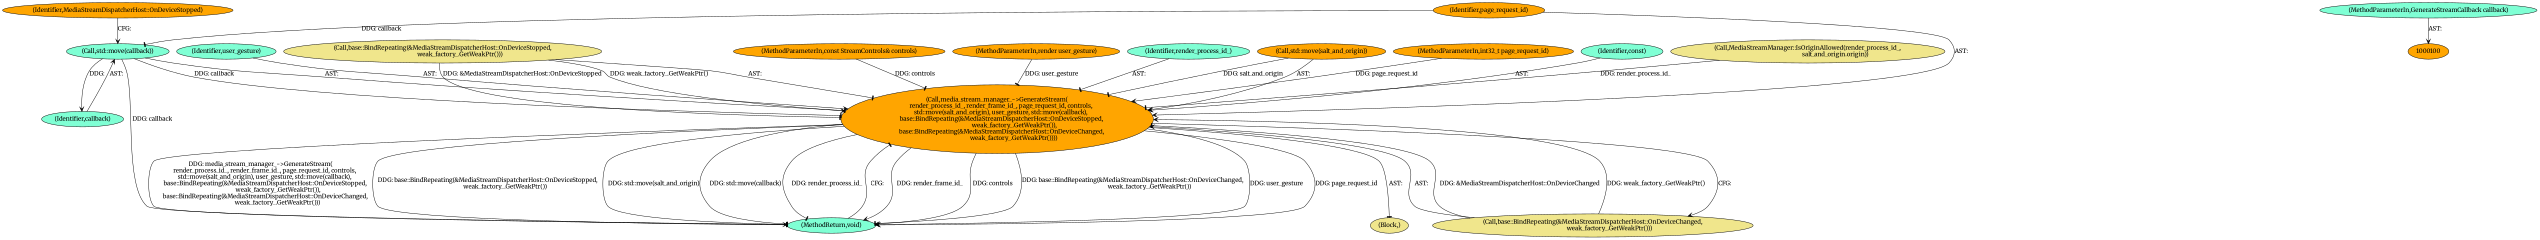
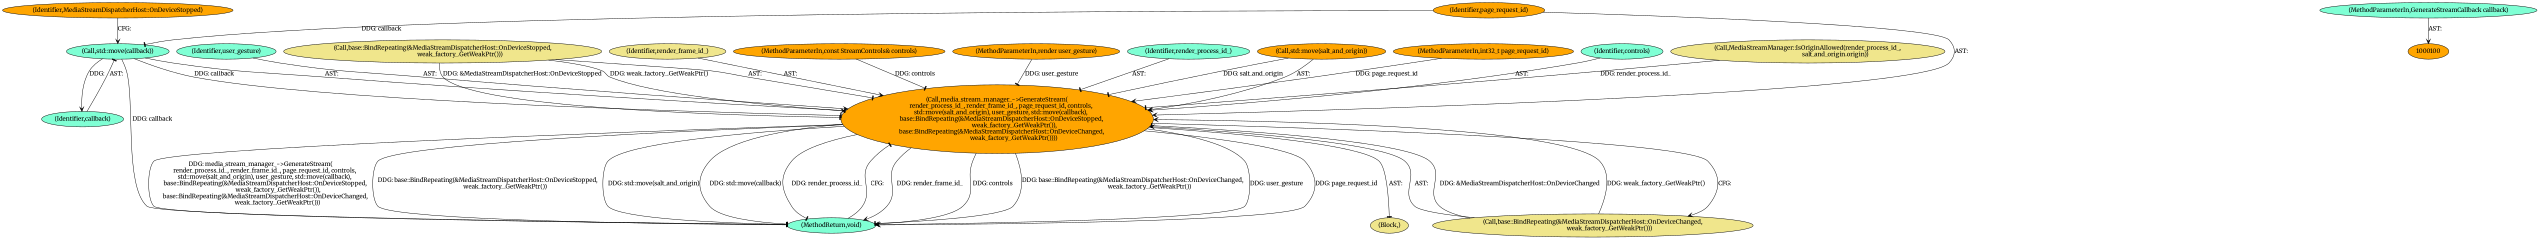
  digraph {
    fontname=Merriweather
    node [fillcolor=orange fontname=Merriweather style=filled]
    edge [arrowhead=tee fontname=Merriweather]
    n1 [fillcolor=aquamarine label="(Call,std::move(callback))"]
    n2 [label="(Call,media_stream_manager_->GenerateStream(\n      render_process_id_, render_frame_id_, page_request_id, controls,\n      std::move(salt_and_origin), user_gesture, std::move(callback),\n       base::BindRepeating(&MediaStreamDispatcherHost::OnDeviceStopped,\n                           weak_factory_.GetWeakPtr()),\n       base::BindRepeating(&MediaStreamDispatcherHost::OnDeviceChanged,\n                          weak_factory_.GetWeakPtr())))"]
    n3 [fillcolor=aquamarine label="(MethodReturn,void)"]
    n4 [fillcolor=aquamarine label="(Identifier,callback)"]
    n5 [fillcolor=khaki label="(Block,)"]
    n6 [fillcolor=khaki label="(Call,base::BindRepeating(&MediaStreamDispatcherHost::OnDeviceChanged,\n                          weak_factory_.GetWeakPtr()))"]
    n7 [fillcolor=aquamarine label="(MethodParameterIn,GenerateStreamCallback callback)"]
    1000100
    n9 [label="(Identifier,MediaStreamDispatcherHost::OnDeviceStopped)"]
    n10 [fillcolor=khaki label="(Call,MediaStreamManager::IsOriginAllowed(render_process_id_,\n                                           salt_and_origin.origin))"]
    n11 [label="(Identifier,page_request_id)"]
    n12 [fillcolor=aquamarine label="(Identifier,user_gesture)"]
    n13 [fillcolor=khaki label="(Call,base::BindRepeating(&MediaStreamDispatcherHost::OnDeviceStopped,\n                           weak_factory_.GetWeakPtr()))"]
+   n14 [fillcolor=khaki label="(Identifier,render_frame_id_)"]
    n15 [label="(MethodParameterIn,const StreamControls& controls)"]
    n16 [label="(MethodParameterIn,render user_gesture)"]
    n17 [fillcolor=aquamarine label="(Identifier,render_process_id_)"]
    n18 [label="(Call,std::move(salt_and_origin))"]
    n19 [label="(MethodParameterIn,int32_t page_request_id)"]
-   n20 [fillcolor=aquamarine label="(Identifier,const)"]
+   n20 [fillcolor=aquamarine label="(Identifier,controls)"]
    n1 -> n2 [label="AST: "]
    n1 -> n2 [label="DDG: callback"]
-   n1 -> n3 [arrowhead=vee label="DDG: callback"]
+   n1 -> n3 [label="DDG: callback"]
    n1 -> n4 [arrowhead=vee label="DDG: "]
    n2 -> n3 [arrowhead=vee label="DDG: render_frame_id_"]
    n2 -> n3 [arrowhead=vee label="DDG: controls"]
    n2 -> n3 [label="DDG: base::BindRepeating(&MediaStreamDispatcherHost::OnDeviceChanged,\n                          weak_factory_.GetWeakPtr())"]
    n2 -> n3 [arrowhead=vee label="DDG: user_gesture"]
    n2 -> n3 [arrowhead=vee label="DDG: page_request_id"]
    n2 -> n3 [label="DDG: media_stream_manager_->GenerateStream(\n      render_process_id_, render_frame_id_, page_request_id, controls,\n      std::move(salt_and_origin), user_gesture, std::move(callback),\n       base::BindRepeating(&MediaStreamDispatcherHost::OnDeviceStopped,\n                           weak_factory_.GetWeakPtr()),\n       base::BindRepeating(&MediaStreamDispatcherHost::OnDeviceChanged,\n                          weak_factory_.GetWeakPtr()))"]
    n2 -> n3 [label="DDG: base::BindRepeating(&MediaStreamDispatcherHost::OnDeviceStopped,\n                           weak_factory_.GetWeakPtr())"]
    n2 -> n3 [label="DDG: std::move(salt_and_origin)"]
    n2 -> n3 [label="DDG: std::move(callback)"]
    n2 -> n3 [label="DDG: render_process_id_"]
    n2 -> n5 [label="AST: "]
    n2 -> n6 [arrowhead=vee label="CFG: "]
    n3 -> n2 [label="CFG: "]
-   n4 -> n1 [arrowhead=vee label="AST: "]
+   n4 -> n1 [label="AST: "]
    n6 -> n2 [arrowhead=vee label="AST: "]
    n6 -> n2 [label="DDG: &MediaStreamDispatcherHost::OnDeviceChanged"]
    n6 -> n2 [arrowhead=vee label="DDG: weak_factory_.GetWeakPtr()"]
    n7 -> 1000100 [arrowhead=vee label="AST: "]
    n9 -> n1 [arrowhead=vee label="CFG: "]
    n10 -> n2 [label="DDG: render_process_id_"]
    n11 -> n1 [label="DDG: callback"]
    n11 -> n2 [arrowhead=vee label="AST: "]
    n12 -> n2 [arrowhead=vee label="AST: "]
    n13 -> n2 [label="AST: "]
    n13 -> n2 [label="DDG: &MediaStreamDispatcherHost::OnDeviceStopped"]
    n13 -> n2 [arrowhead=vee label="DDG: weak_factory_.GetWeakPtr()"]
+   n14 -> n2 [arrowhead=vee label="AST: "]
    n15 -> n2 [label="DDG: controls"]
    n16 -> n2 [label="DDG: user_gesture"]
    n17 -> n2 [label="AST: "]
    n18 -> n2 [arrowhead=vee label="AST: "]
    n18 -> n2 [label="DDG: salt_and_origin"]
    n19 -> n2 [arrowhead=vee label="DDG: page_request_id"]
    n20 -> n2 [arrowhead=vee label="AST: "]
  }
